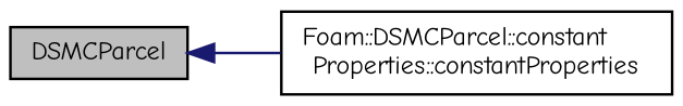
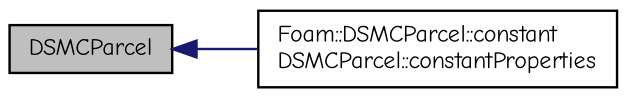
  digraph {
    rankdir=LR
    fontname="Comic Neue"
    node [color=black fontname="Comic Neue" fontsize=10 shape=record]
    n1 [fillcolor=grey75 fontcolor=black height=0.2 label=DSMCParcel style=filled width=0.4]
-   n2 [height=0.2 label="Foam::DSMCParcel::constant\lProperties::constantProperties" width=0.4]
+   n2 [height=0.2 label="Foam::DSMCParcel::constant\lDSMCParcel::constantProperties" width=0.4]
    n1 -> n2 [color=midnightblue dir=back fontname="Comic Neue" fontsize=10 labelfontname=Helvetica labelfontsize=10 style=solid]
  }
